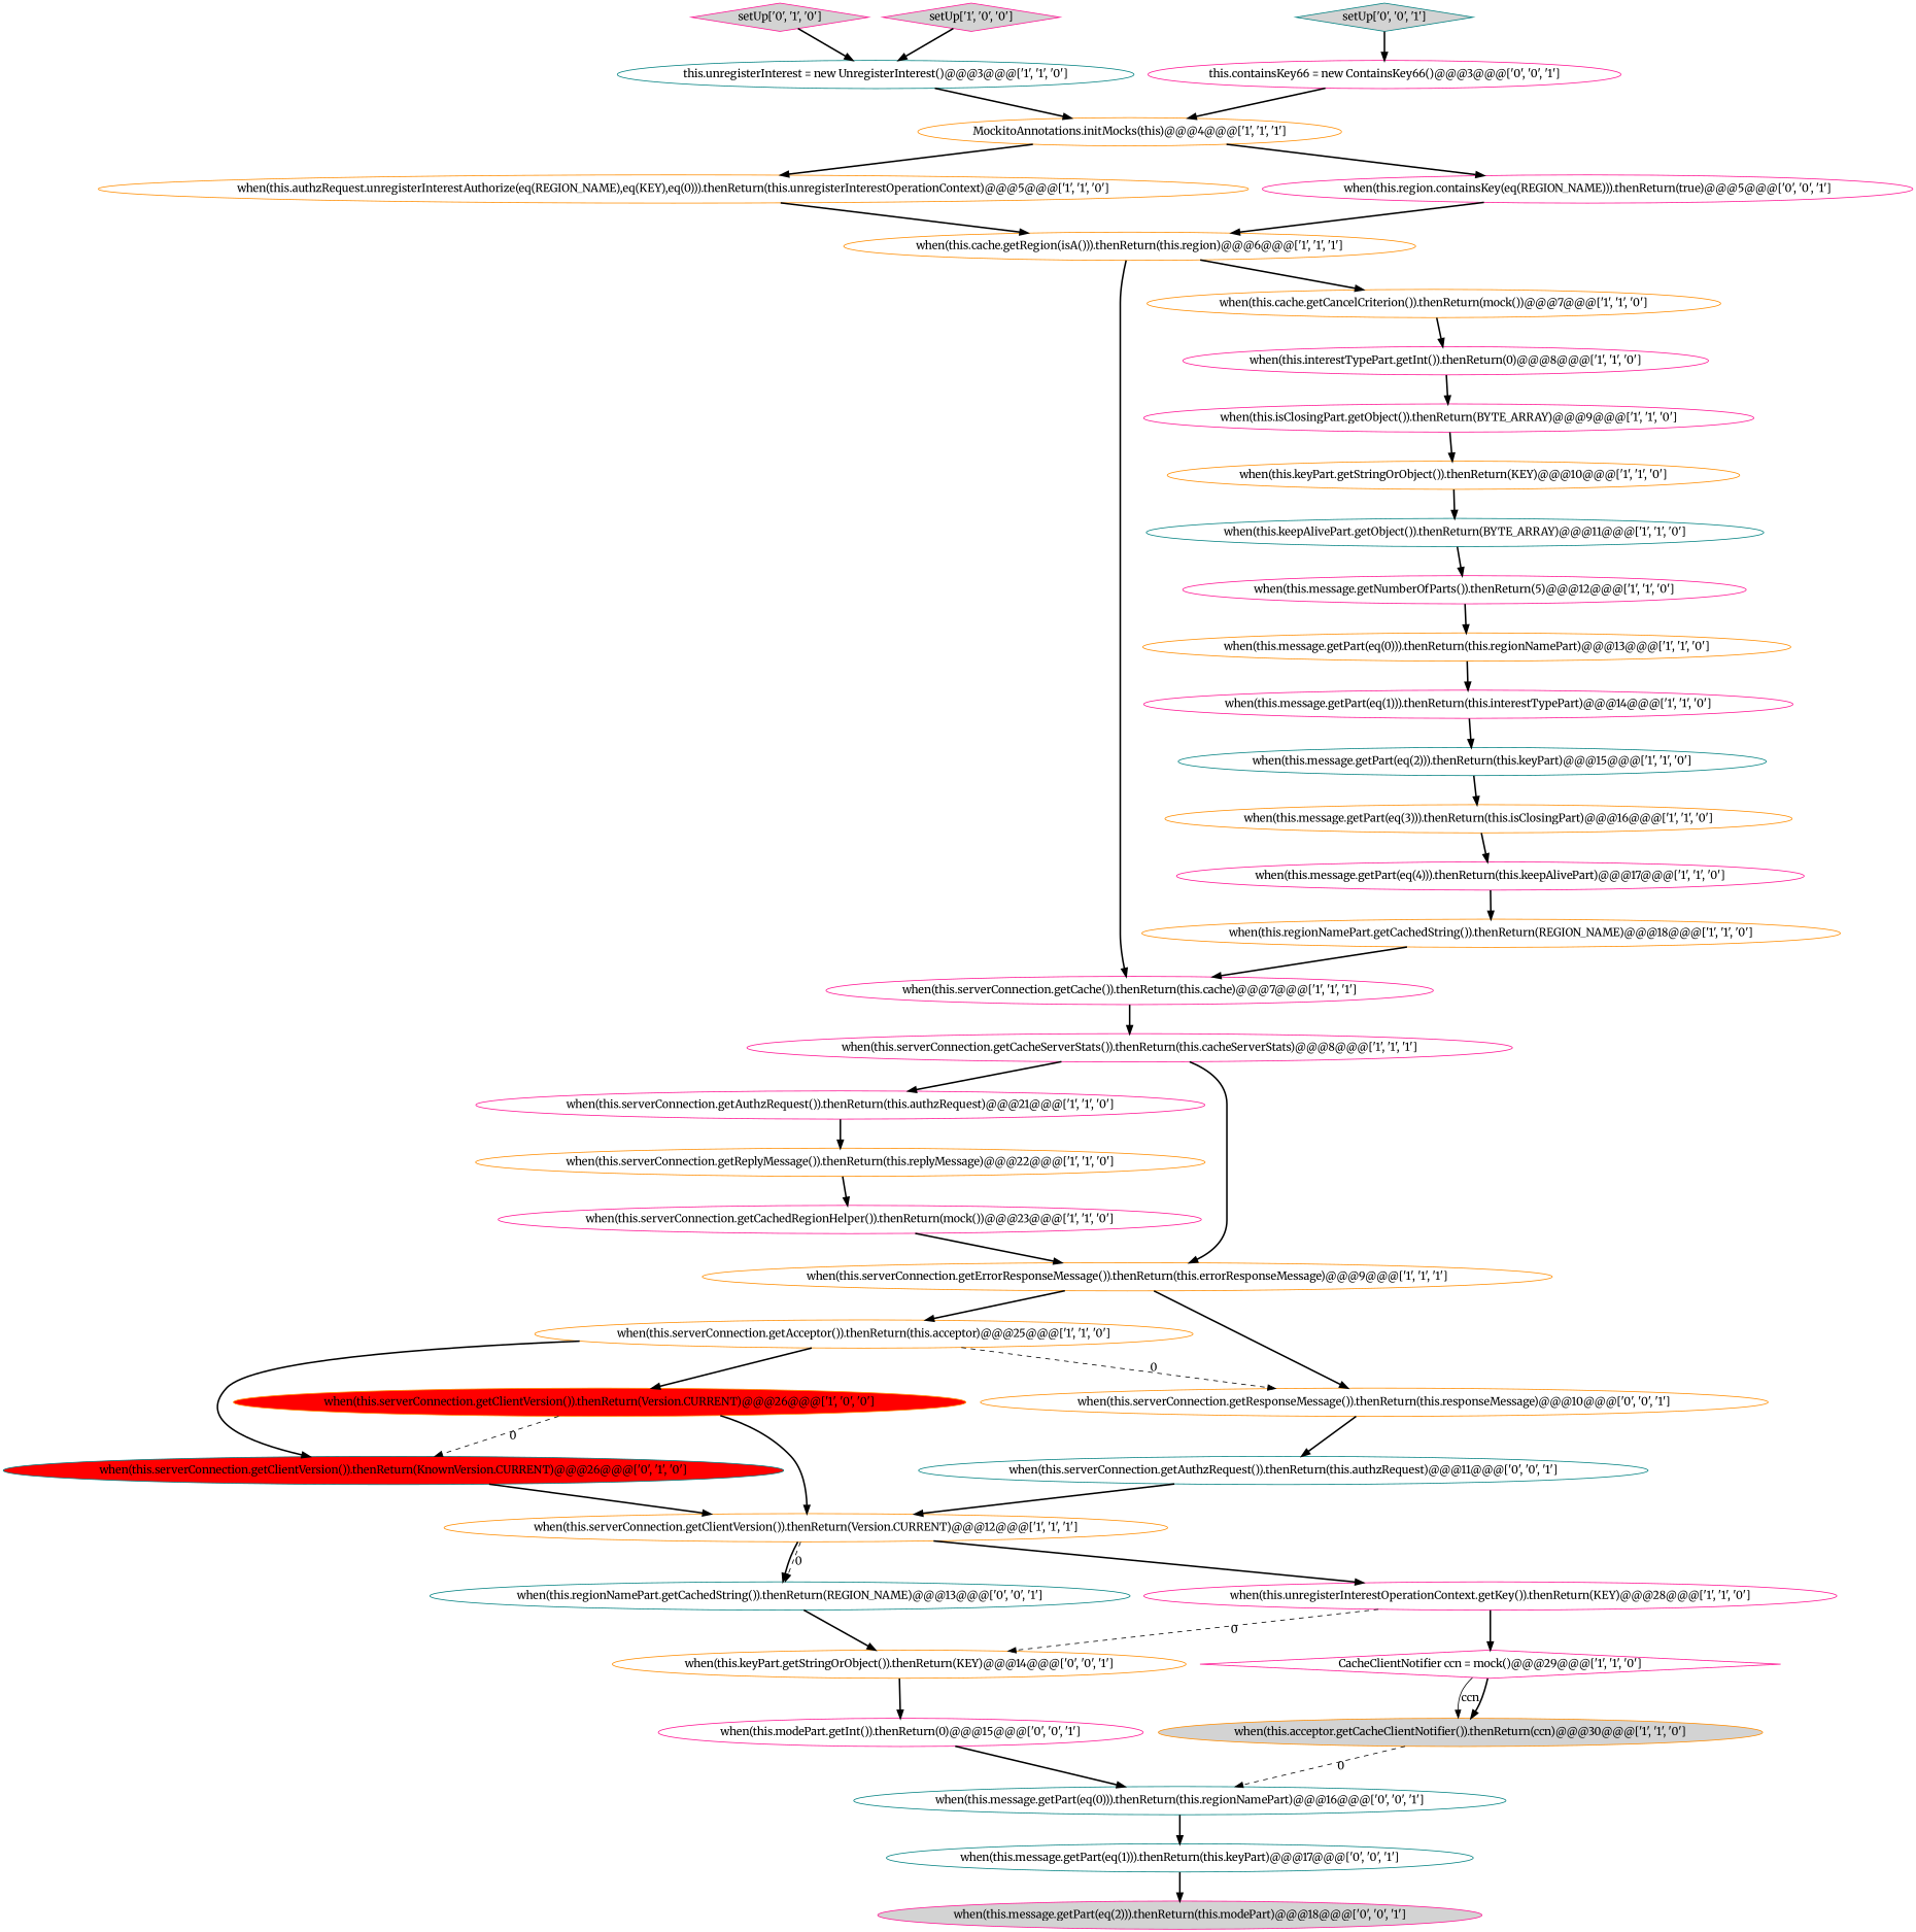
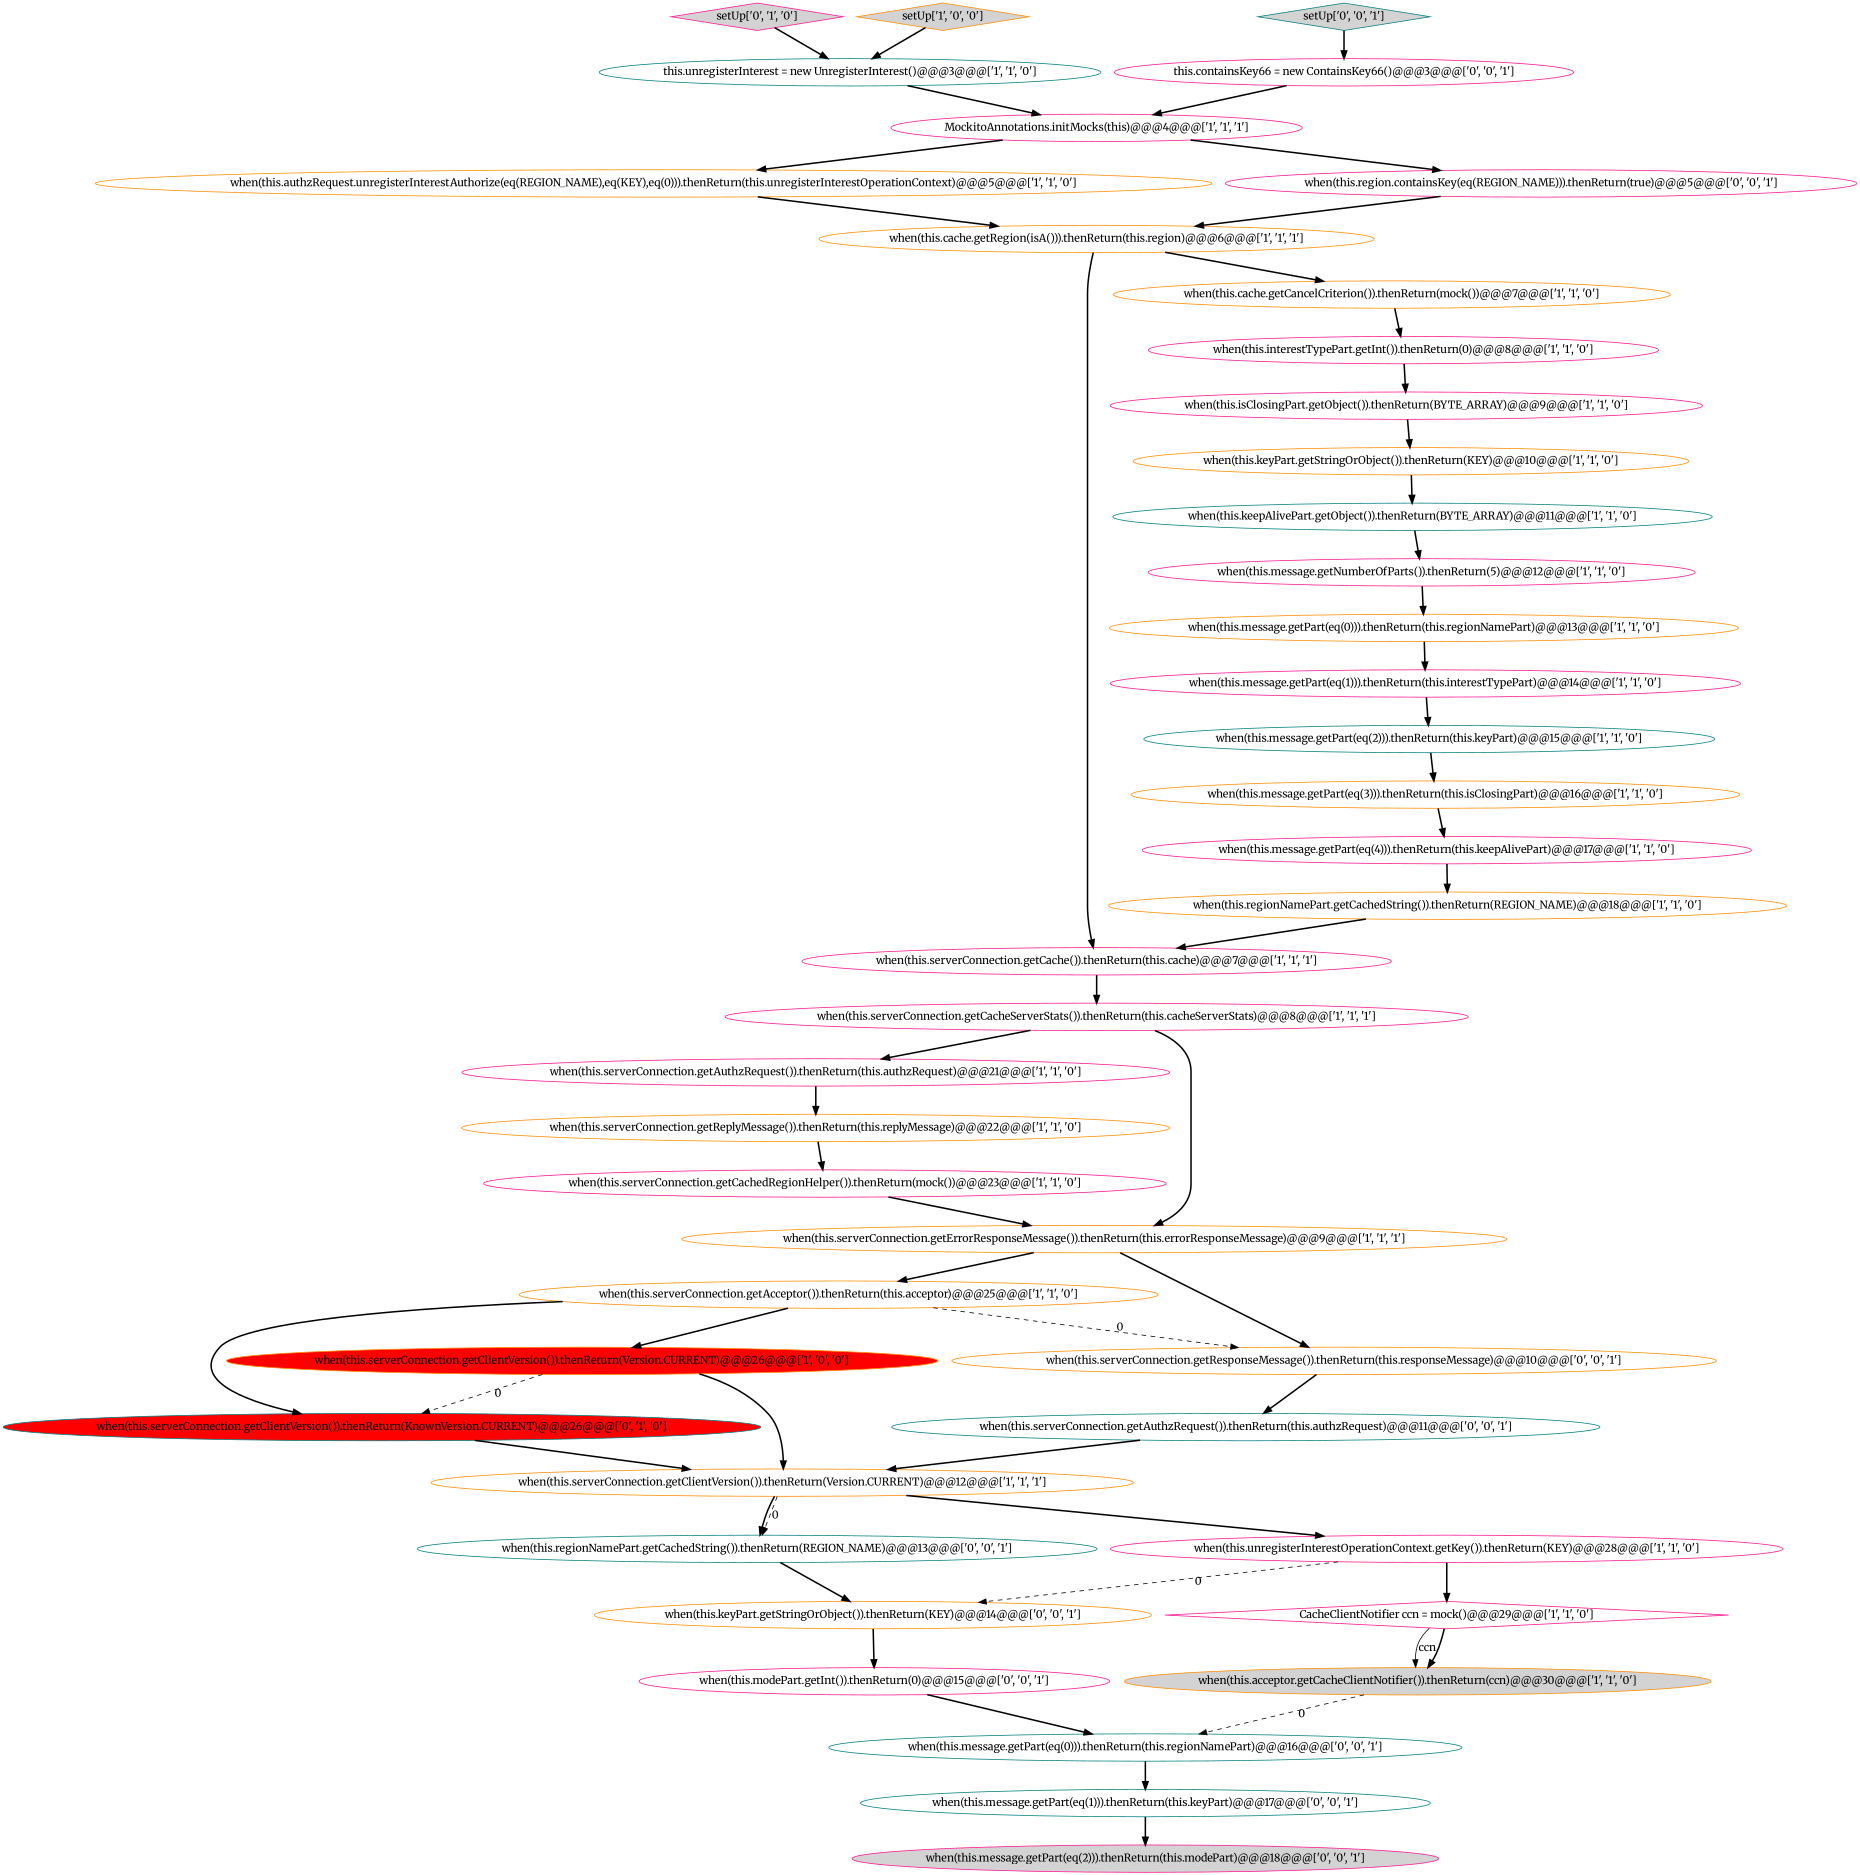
  digraph {
    fontname=Merriweather
    node [color=deeppink fillcolor=white fontname=Merriweather shape=ellipse style=filled]
    edge [fontname=Merriweather style=bold]
    n1 [color=darkorange label="when(this.regionNamePart.getCachedString()).thenReturn(REGION_NAME)@@@18@@@['1', '1', '0']"]
    n2 [label="when(this.serverConnection.getCache()).thenReturn(this.cache)@@@7@@@['1', '1', '1']"]
    n3 [label="when(this.serverConnection.getCacheServerStats()).thenReturn(this.cacheServerStats)@@@8@@@['1', '1', '1']"]
    n4 [color=darkorange label="when(this.authzRequest.unregisterInterestAuthorize(eq(REGION_NAME),eq(KEY),eq(0))).thenReturn(this.unregisterInterestOperationContext)@@@5@@@['1', '1', '0']"]
    n5 [color=darkorange label="when(this.cache.getRegion(isA())).thenReturn(this.region)@@@6@@@['1', '1', '1']"]
    n6 [color=darkorange label="when(this.cache.getCancelCriterion()).thenReturn(mock())@@@7@@@['1', '1', '0']"]
    n7 [color=darkorange label="when(this.serverConnection.getAcceptor()).thenReturn(this.acceptor)@@@25@@@['1', '1', '0']"]
    n8 [color=teal fillcolor=red label="when(this.serverConnection.getClientVersion()).thenReturn(KnownVersion.CURRENT)@@@26@@@['0', '1', '0']"]
    n9 [color=darkorange fillcolor=red label="when(this.serverConnection.getClientVersion()).thenReturn(Version.CURRENT)@@@26@@@['1', '0', '0']"]
    n10 [color=darkorange label="when(this.serverConnection.getResponseMessage()).thenReturn(this.responseMessage)@@@10@@@['0', '0', '1']"]
    n11 [color=darkorange label="when(this.serverConnection.getClientVersion()).thenReturn(Version.CURRENT)@@@12@@@['1', '1', '1']"]
    n12 [color=teal label="when(this.serverConnection.getAuthzRequest()).thenReturn(this.authzRequest)@@@11@@@['0', '0', '1']"]
    n13 [color=teal label="when(this.regionNamePart.getCachedString()).thenReturn(REGION_NAME)@@@13@@@['0', '0', '1']"]
    n14 [label="when(this.unregisterInterestOperationContext.getKey()).thenReturn(KEY)@@@28@@@['1', '1', '0']"]
    n15 [color=darkorange label="when(this.keyPart.getStringOrObject()).thenReturn(KEY)@@@14@@@['0', '0', '1']"]
    n16 [label="CacheClientNotifier ccn = mock()@@@29@@@['1', '1', '0']" shape=diamond]
    n17 [label="when(this.modePart.getInt()).thenReturn(0)@@@15@@@['0', '0', '1']"]
    n18 [color=darkorange label="when(this.keyPart.getStringOrObject()).thenReturn(KEY)@@@10@@@['1', '1', '0']"]
    n19 [color=teal label="when(this.keepAlivePart.getObject()).thenReturn(BYTE_ARRAY)@@@11@@@['1', '1', '0']"]
    n20 [label="when(this.message.getNumberOfParts()).thenReturn(5)@@@12@@@['1', '1', '0']"]
    n21 [fillcolor=lightgray label="setUp['0', '1', '0']" shape=diamond]
    n22 [color=teal label="this.unregisterInterest = new UnregisterInterest()@@@3@@@['1', '1', '0']"]
-   n23 [color=darkorange label="MockitoAnnotations.initMocks(this)@@@4@@@['1', '1', '1']"]
+   n23 [label="MockitoAnnotations.initMocks(this)@@@4@@@['1', '1', '1']"]
    n24 [label="when(this.region.containsKey(eq(REGION_NAME))).thenReturn(true)@@@5@@@['0', '0', '1']"]
    n25 [label="when(this.message.getPart(eq(1))).thenReturn(this.interestTypePart)@@@14@@@['1', '1', '0']"]
    n26 [color=teal label="when(this.message.getPart(eq(2))).thenReturn(this.keyPart)@@@15@@@['1', '1', '0']"]
    n27 [color=darkorange label="when(this.message.getPart(eq(3))).thenReturn(this.isClosingPart)@@@16@@@['1', '1', '0']"]
    n28 [label="when(this.interestTypePart.getInt()).thenReturn(0)@@@8@@@['1', '1', '0']"]
    n29 [label="when(this.isClosingPart.getObject()).thenReturn(BYTE_ARRAY)@@@9@@@['1', '1', '0']"]
    n30 [label="this.containsKey66 = new ContainsKey66()@@@3@@@['0', '0', '1']"]
    n31 [color=teal fillcolor=lightgray label="setUp['0', '0', '1']" shape=diamond]
    n32 [color=darkorange fillcolor=lightgray label="when(this.acceptor.getCacheClientNotifier()).thenReturn(ccn)@@@30@@@['1', '1', '0']"]
    n33 [color=teal label="when(this.message.getPart(eq(0))).thenReturn(this.regionNamePart)@@@16@@@['0', '0', '1']"]
    n34 [color=teal label="when(this.message.getPart(eq(1))).thenReturn(this.keyPart)@@@17@@@['0', '0', '1']"]
    n35 [label="when(this.serverConnection.getAuthzRequest()).thenReturn(this.authzRequest)@@@21@@@['1', '1', '0']"]
    n36 [color=darkorange label="when(this.serverConnection.getReplyMessage()).thenReturn(this.replyMessage)@@@22@@@['1', '1', '0']"]
    n37 [label="when(this.serverConnection.getCachedRegionHelper()).thenReturn(mock())@@@23@@@['1', '1', '0']"]
    n38 [fillcolor=lightgray label="when(this.message.getPart(eq(2))).thenReturn(this.modePart)@@@18@@@['0', '0', '1']"]
    n39 [color=darkorange label="when(this.serverConnection.getErrorResponseMessage()).thenReturn(this.errorResponseMessage)@@@9@@@['1', '1', '1']"]
-   n40 [fillcolor=lightgray label="setUp['1', '0', '0']" shape=diamond]
+   n40 [color=darkorange fillcolor=lightgray label="setUp['1', '0', '0']" shape=diamond]
    n41 [label="when(this.message.getPart(eq(4))).thenReturn(this.keepAlivePart)@@@17@@@['1', '1', '0']"]
    n42 [color=darkorange label="when(this.message.getPart(eq(0))).thenReturn(this.regionNamePart)@@@13@@@['1', '1', '0']"]
    n1 -> n2
    n2 -> n3
    n3 -> n35
    n3 -> n39
    n4 -> n5
    n5 -> n2
    n5 -> n6
    n6 -> n28
    n7 -> n8
    n7 -> n9
    n7 -> n10 [label=0 style=dashed]
    n8 -> n11
    n9 -> n8 [label=0 style=dashed]
    n9 -> n11
    n10 -> n12
    n11 -> n13
    n11 -> n13 [label=0 style=dashed]
    n11 -> n14
    n12 -> n11
    n13 -> n15
    n14 -> n15 [label=0 style=dashed]
    n14 -> n16
    n15 -> n17
    n16 -> n32 [label=ccn style=solid]
    n16 -> n32
    n17 -> n33
    n18 -> n19
    n19 -> n20
    n20 -> n42
    n21 -> n22
    n22 -> n23
    n23 -> n4
    n23 -> n24
    n24 -> n5
    n25 -> n26
    n26 -> n27
    n27 -> n41
    n28 -> n29
    n29 -> n18
    n30 -> n23
    n31 -> n30
    n32 -> n33 [label=0 style=dashed]
    n33 -> n34
    n34 -> n38
    n35 -> n36
    n36 -> n37
    n37 -> n39
    n39 -> n7
    n39 -> n10
    n40 -> n22
    n41 -> n1
    n42 -> n25
  }
